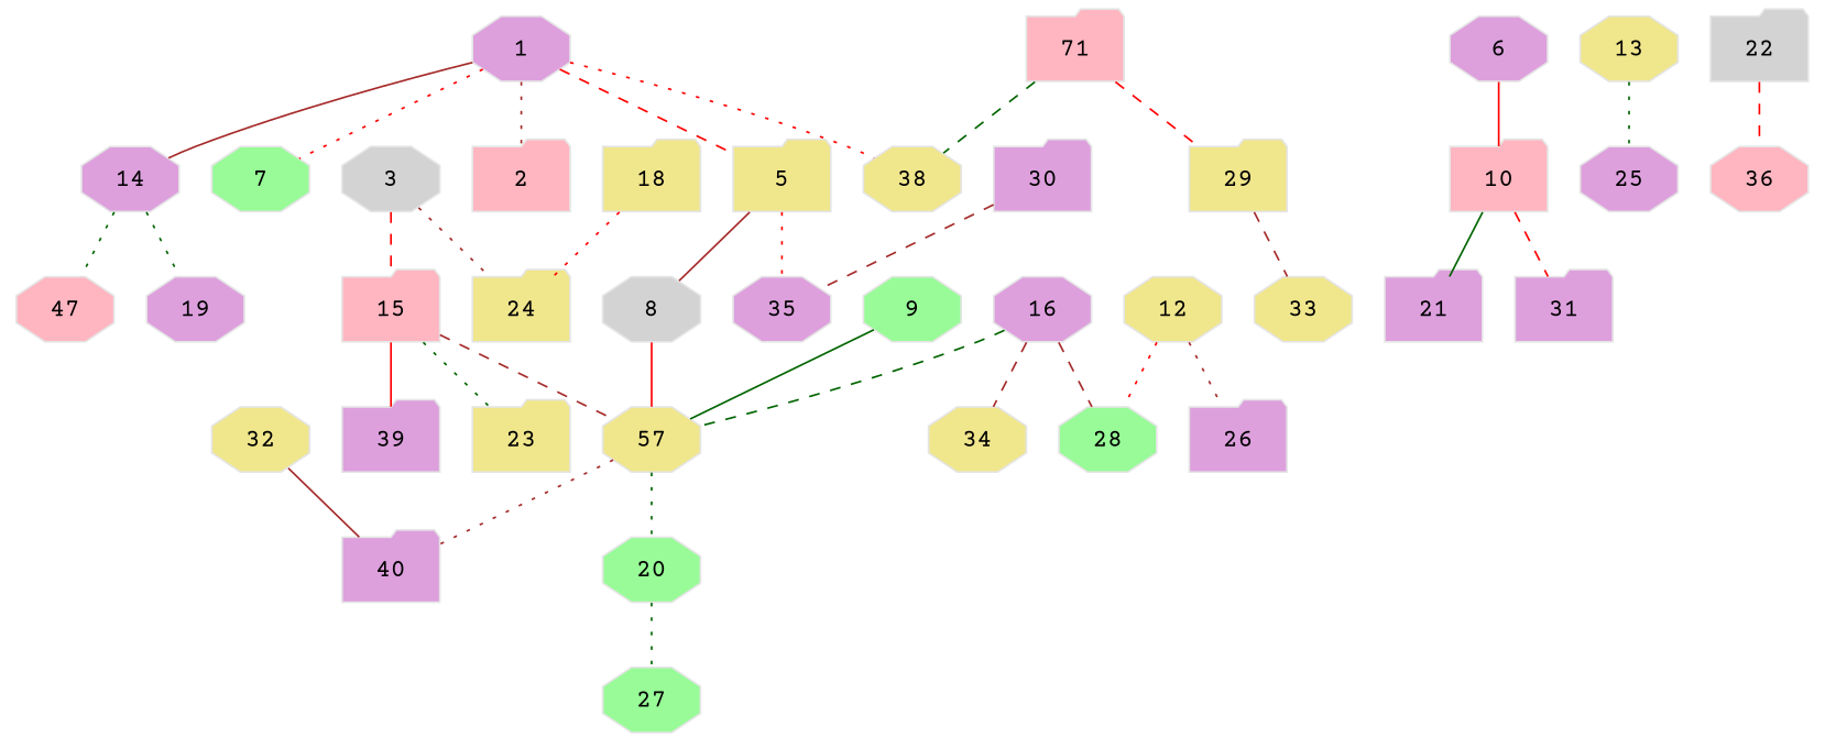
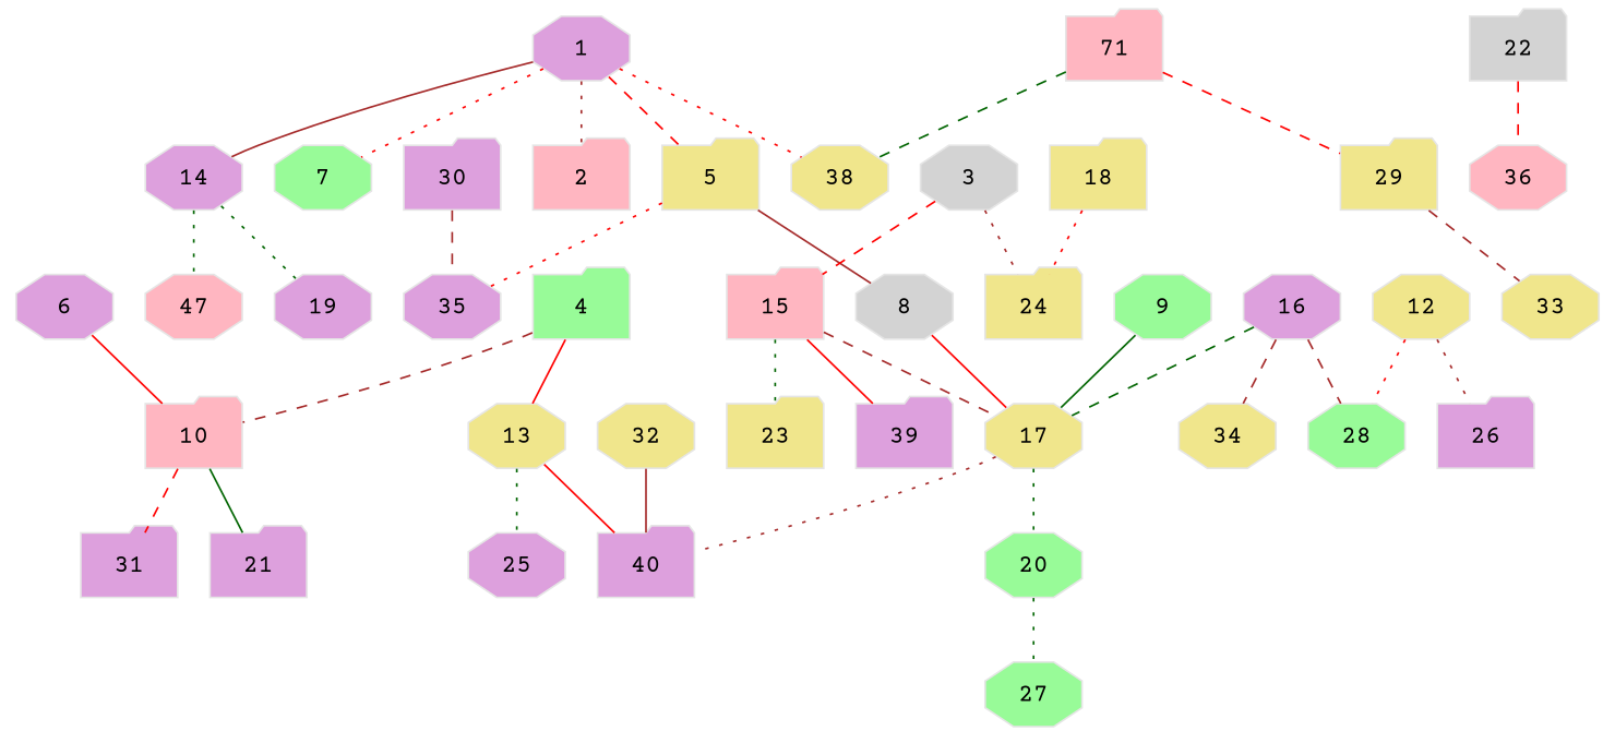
  graph {
    fontname="Courier Prime"
    node [color=gray90 fillcolor=plum fontname="Courier Prime" shape=octagon style=filled]
    edge [color=red fontname="Courier Prime" style=dotted weight=1.0]
    2 [fillcolor=lightpink shape=folder]
    1
    5 [fillcolor=khaki shape=folder]
    7 [fillcolor=palegreen]
    14
    38 [fillcolor=khaki]
    8 [fillcolor=lightgrey]
    35
    19
    n10 [fillcolor=lightpink label=47]
    3 [fillcolor=lightgrey]
    15 [fillcolor=lightpink shape=folder]
    24 [fillcolor=khaki shape=folder]
-   17 [fillcolor=khaki label=57]
+   17 [fillcolor=khaki]
    23 [fillcolor=khaki shape=folder]
    39 [shape=folder]
+   4 [fillcolor=palegreen shape=folder]
    10 [fillcolor=lightpink shape=folder]
    13 [fillcolor=khaki]
    21 [shape=folder]
    31 [shape=folder]
    25
    40 [shape=folder]
    6
    20 [fillcolor=palegreen]
    9 [fillcolor=palegreen]
    n27 [fillcolor=lightpink label=71 shape=folder]
    29 [fillcolor=khaki shape=folder]
    33 [fillcolor=khaki]
    12 [fillcolor=khaki]
    26 [shape=folder]
    28 [fillcolor=palegreen]
    16
    34 [fillcolor=khaki]
    27 [fillcolor=palegreen]
    18 [fillcolor=khaki shape=folder]
    22 [fillcolor=lightgrey shape=folder]
    36 [fillcolor=lightpink]
    30 [shape=folder]
    32 [fillcolor=khaki]
    1 -- 2 [color=brown]
    1 -- 5 [style=dashed]
    1 -- 7
    1 -- 14 [color=brown style=solid]
    1 -- 38
    5 -- 8 [color=brown style=solid]
    5 -- 35
    14 -- 19 [color=darkgreen]
    14 -- n10 [color=darkgreen]
    8 -- 17 [style=solid]
    3 -- 15 [style=dashed]
    3 -- 24 [color=brown]
    15 -- 17 [color=brown style=dashed]
    15 -- 23 [color=darkgreen]
    15 -- 39 [style=solid]
    17 -- 40 [color=brown]
    17 -- 20 [color=darkgreen]
+   4 -- 10 [color=brown style=dashed]
+   4 -- 13 [style=solid]
    10 -- 21 [color=darkgreen style=solid]
    10 -- 31 [style=dashed]
    13 -- 25 [color=darkgreen]
+   13 -- 40 [style=solid]
    6 -- 10 [style=solid]
    20 -- 27 [color=darkgreen]
    9 -- 17 [color=darkgreen style=solid]
    n27 -- 38 [color=darkgreen style=dashed]
    n27 -- 29 [style=dashed]
    29 -- 33 [color=brown style=dashed]
    12 -- 26 [color=brown]
    12 -- 28
    16 -- 17 [color=darkgreen style=dashed]
    16 -- 28 [color=brown style=dashed]
    16 -- 34 [color=brown style=dashed]
    18 -- 24
    22 -- 36 [style=dashed]
    30 -- 35 [color=brown style=dashed]
    32 -- 40 [color=brown style=solid]
  }
